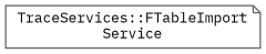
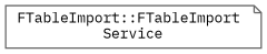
  digraph {
    rankdir=LR
    fontname="IBM Plex Mono"
-   n1 [color=grey40 fillcolor=white fontname="IBM Plex Mono" fontsize=10 height=0.2 label="TraceServices::FTableImport\lService" shape=note style=filled width=0.4]
+   n1 [color=grey40 fillcolor=white fontname="IBM Plex Mono" fontsize=10 height=0.2 label="FTableImport::FTableImport\lService" shape=note style=filled width=0.4]
  }
